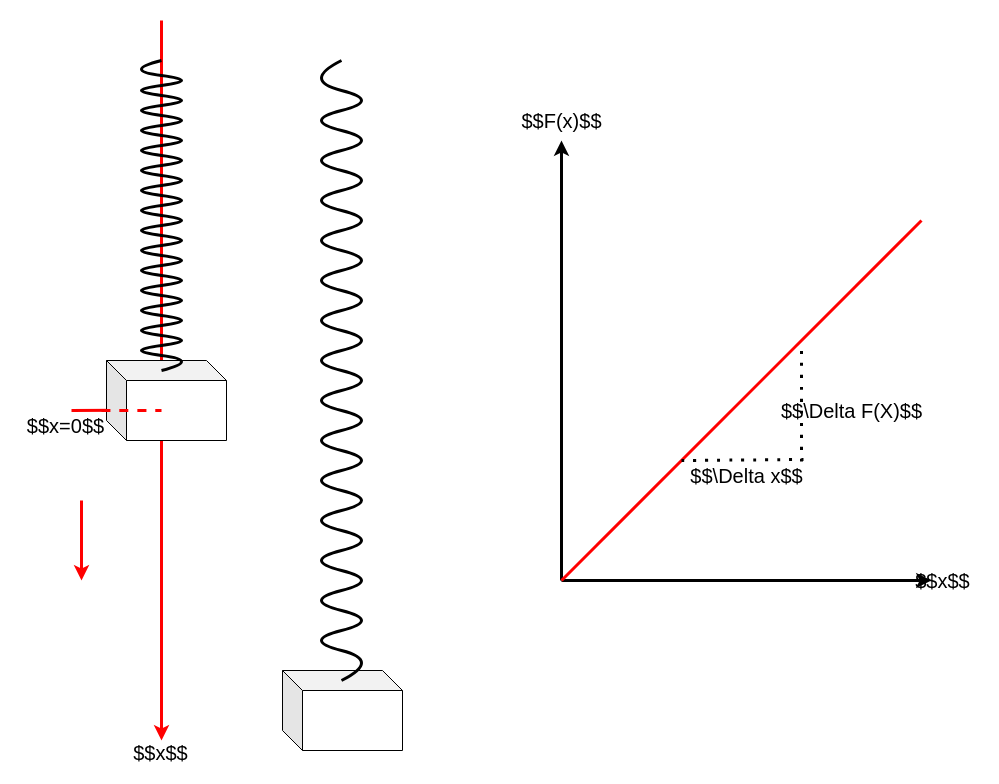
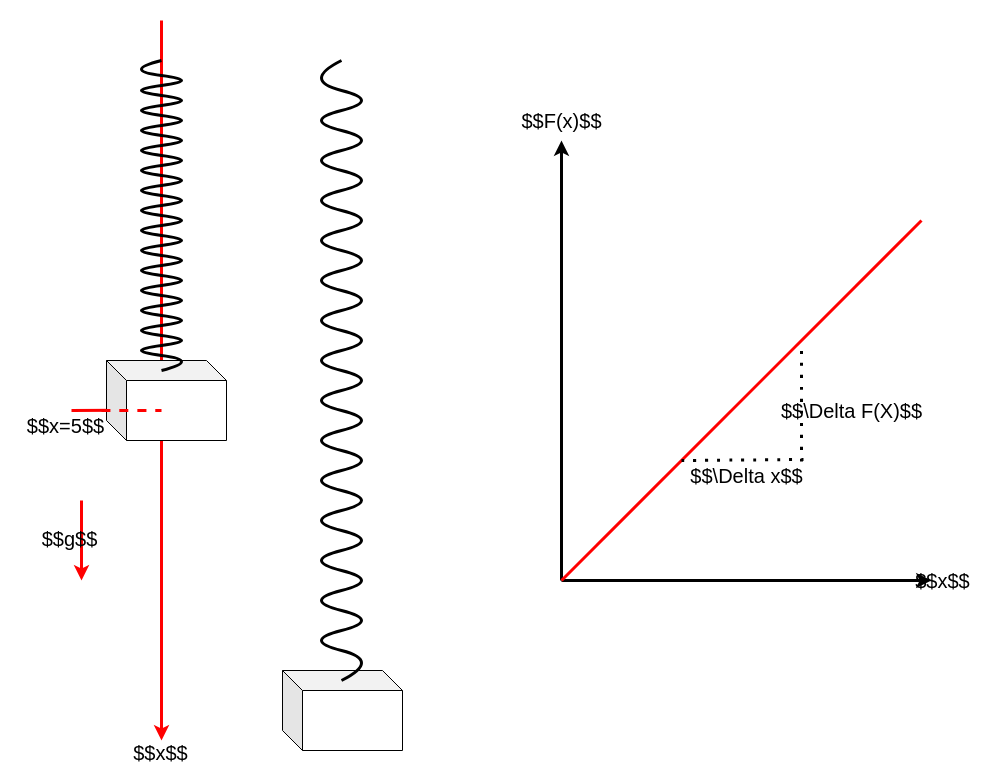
  <mxCell id="0" />
  <mxCell id="1" parent="0" />
  <mxCell id="2" value="" style="endArrow=none;html=1;fontSize=20;strokeColor=#FF0000;strokeWidth=3;curved=1;" edge="1" parent="1"><mxGeometry width="50" height="50" relative="1" as="geometry"><mxPoint x="71" y="410" as="sourcePoint" /><mxPoint x="166" y="409.5" as="targetPoint" /></mxGeometry></mxCell>
  <mxCell id="3" value="" style="endArrow=classic;html=1;fontSize=20;strokeColor=#FF0000;strokeWidth=3;curved=1;" edge="1" parent="1"><mxGeometry width="50" height="50" relative="1" as="geometry"><mxPoint x="161" y="20" as="sourcePoint" /><mxPoint x="161" y="740" as="targetPoint" /></mxGeometry></mxCell>
  <mxCell id="4" value="" style="shape=cube;whiteSpace=wrap;html=1;boundedLbl=1;backgroundOutline=1;darkOpacity=0.05;darkOpacity2=0.1;" vertex="1" parent="1"><mxGeometry x="106" y="360" width="120" height="80" as="geometry" /></mxCell>
  <mxCell id="5" value="" style="shape=cube;whiteSpace=wrap;html=1;boundedLbl=1;backgroundOutline=1;darkOpacity=0.05;darkOpacity2=0.1;" vertex="1" parent="1"><mxGeometry x="282" y="670" width="120" height="80" as="geometry" /></mxCell>
  <mxCell id="6" value="" style="endArrow=none;html=1;curved=1;strokeWidth=3;" edge="1" parent="1"><mxGeometry width="50" height="50" relative="1" as="geometry"><mxPoint x="341" y="680" as="sourcePoint" /><mxPoint x="341" y="60" as="targetPoint" /><Array as="points"><mxPoint x="381" y="660" /><mxPoint x="301" y="640" /><mxPoint x="381" y="620" /><mxPoint x="301" y="600" /><mxPoint x="381" y="580" /><mxPoint x="301" y="560" /><mxPoint x="381" y="540" /><mxPoint x="301" y="520" /><mxPoint x="381" y="500" /><mxPoint x="301" y="480" /><mxPoint x="381" y="460" /><mxPoint x="301" y="440" /><mxPoint x="381" y="420" /><mxPoint x="301" y="400" /><mxPoint x="381" y="380" /><mxPoint x="301" y="360" /><mxPoint x="381" y="340" /><mxPoint x="301" y="320" /><mxPoint x="381" y="300" /><mxPoint x="301" y="280" /><mxPoint x="381" y="260" /><mxPoint x="301" y="240" /><mxPoint x="381" y="220" /><mxPoint x="301" y="200" /><mxPoint x="381" y="180" /><mxPoint x="301" y="160" /><mxPoint x="381" y="140" /><mxPoint x="301" y="120" /><mxPoint x="381" y="100" /><mxPoint x="301" y="80" /></Array></mxGeometry></mxCell>
  <mxCell id="7" value="" style="endArrow=none;html=1;strokeWidth=3;curved=1;" edge="1" parent="1"><mxGeometry width="50" height="50" relative="1" as="geometry"><mxPoint x="161" y="370" as="sourcePoint" /><mxPoint x="161" y="60" as="targetPoint" /><Array as="points"><mxPoint x="201" y="360" /><mxPoint x="121" y="350" /><mxPoint x="201" y="340" /><mxPoint x="121" y="330" /><mxPoint x="201" y="320" /><mxPoint x="121" y="310" /><mxPoint x="201" y="300" /><mxPoint x="121" y="290" /><mxPoint x="201" y="280" /><mxPoint x="121" y="270" /><mxPoint x="201" y="260" /><mxPoint x="121" y="250" /><mxPoint x="201" y="240" /><mxPoint x="121" y="230" /><mxPoint x="201" y="220" /><mxPoint x="121" y="210" /><mxPoint x="201" y="200" /><mxPoint x="121" y="190" /><mxPoint x="201" y="180" /><mxPoint x="121" y="170" /><mxPoint x="201" y="160" /><mxPoint x="121" y="150" /><mxPoint x="201" y="140" /><mxPoint x="121" y="130" /><mxPoint x="201" y="120" /><mxPoint x="121" y="110" /><mxPoint x="201" y="100" /><mxPoint x="121" y="90" /><mxPoint x="201" y="80" /><mxPoint x="121" y="70" /></Array></mxGeometry></mxCell>
  <mxCell id="8" value="" style="endArrow=classic;html=1;strokeWidth=3;curved=1;" edge="1" parent="1"><mxGeometry width="50" height="50" relative="1" as="geometry"><mxPoint x="561" y="580" as="sourcePoint" /><mxPoint x="561" y="140" as="targetPoint" /></mxGeometry></mxCell>
  <mxCell id="9" value="" style="endArrow=classic;html=1;strokeWidth=3;curved=1;" edge="1" parent="1"><mxGeometry width="50" height="50" relative="1" as="geometry"><mxPoint x="561" y="580" as="sourcePoint" /><mxPoint x="931" y="580" as="targetPoint" /></mxGeometry></mxCell>
  <mxCell id="10" value="" style="endArrow=none;html=1;strokeWidth=3;curved=1;strokeColor=#FF0000;" edge="1" parent="1"><mxGeometry width="50" height="50" relative="1" as="geometry"><mxPoint x="561" y="580" as="sourcePoint" /><mxPoint x="921" y="220" as="targetPoint" /></mxGeometry></mxCell>
  <mxCell id="11" value="&lt;font style=&quot;font-size: 20px&quot;&gt;$$F(x)$$&lt;/font&gt;" style="text;html=1;resizable=0;autosize=1;align=center;verticalAlign=middle;points=[];fillColor=none;strokeColor=none;rounded=0;" vertex="1" parent="1"><mxGeometry x="511" y="110" width="100" height="20" as="geometry" /></mxCell>
  <mxCell id="12" value="&lt;font style=&quot;font-size: 20px&quot;&gt;$$x$$&lt;/font&gt;" style="text;html=1;resizable=0;autosize=1;align=center;verticalAlign=middle;points=[];fillColor=none;strokeColor=none;rounded=0;" vertex="1" parent="1"><mxGeometry x="907" y="570" width="70" height="20" as="geometry" /></mxCell>
  <mxCell id="13" value="" style="endArrow=none;dashed=1;html=1;dashPattern=1 3;strokeWidth=3;fontSize=20;curved=1;" edge="1" parent="1"><mxGeometry width="50" height="50" relative="1" as="geometry"><mxPoint x="681" y="460" as="sourcePoint" /><mxPoint x="803" y="459" as="targetPoint" /></mxGeometry></mxCell>
  <mxCell id="14" value="" style="endArrow=none;dashed=1;html=1;dashPattern=1 3;strokeWidth=3;fontSize=20;curved=1;" edge="1" parent="1"><mxGeometry width="50" height="50" relative="1" as="geometry"><mxPoint x="801" y="461" as="sourcePoint" /><mxPoint x="801" y="341" as="targetPoint" /></mxGeometry></mxCell>
  <mxCell id="15" value="&lt;font style=&quot;font-size: 20px&quot;&gt;$$\Delta x$$&lt;/font&gt;" style="text;html=1;resizable=0;autosize=1;align=center;verticalAlign=middle;points=[];fillColor=none;strokeColor=none;rounded=0;" vertex="1" parent="1"><mxGeometry x="681" y="465" width="130" height="20" as="geometry" /></mxCell>
  <mxCell id="16" value="&lt;font style=&quot;font-size: 20px&quot;&gt;$$\Delta F(X)$$&lt;/font&gt;" style="text;html=1;resizable=0;autosize=1;align=center;verticalAlign=middle;points=[];fillColor=none;strokeColor=none;rounded=0;" vertex="1" parent="1"><mxGeometry x="771" y="400" width="160" height="20" as="geometry" /></mxCell>
  <mxCell id="17" value="&lt;font style=&quot;font-size: 20px&quot;&gt;$$x$$&lt;/font&gt;" style="text;html=1;resizable=0;autosize=1;align=center;verticalAlign=middle;points=[];fillColor=none;strokeColor=none;rounded=0;" vertex="1" parent="1"><mxGeometry x="125" y="742" width="70" height="20" as="geometry" /></mxCell>
  <mxCell id="18" value="" style="endArrow=none;dashed=1;html=1;fontSize=20;strokeColor=#FF0000;strokeWidth=3;curved=1;" edge="1" parent="1"><mxGeometry width="50" height="50" relative="1" as="geometry"><mxPoint x="101" y="410" as="sourcePoint" /><mxPoint x="161" y="410" as="targetPoint" /></mxGeometry></mxCell>
- <mxCell id="19" value="&lt;font style=&quot;font-size: 20px&quot;&gt;$$x=0$$&lt;/font&gt;" style="text;html=1;resizable=0;autosize=1;align=center;verticalAlign=middle;points=[];fillColor=none;strokeColor=none;rounded=0;" vertex="1" parent="1"><mxGeometry x="20" y="415" width="90" height="20" as="geometry" /></mxCell>
+ <mxCell id="19" value="&lt;font style=&quot;font-size: 20px&quot;&gt;$$x=5$$&lt;/font&gt;" style="text;html=1;resizable=0;autosize=1;align=center;verticalAlign=middle;points=[];fillColor=none;strokeColor=none;rounded=0;" vertex="1" parent="1"><mxGeometry x="20" y="415" width="90" height="20" as="geometry" /></mxCell>
  <mxCell id="20" value="" style="endArrow=classic;html=1;fontSize=20;strokeColor=#FF0000;strokeWidth=3;curved=1;" edge="1" parent="1"><mxGeometry width="50" height="50" relative="1" as="geometry"><mxPoint x="81" y="500" as="sourcePoint" /><mxPoint x="81" y="580" as="targetPoint" /></mxGeometry></mxCell>
+ <mxCell id="21" value="&lt;font style=&quot;font-size: 20px&quot;&gt;$$g$$&lt;/font&gt;" style="text;html=1;resizable=0;autosize=1;align=center;verticalAlign=middle;points=[];fillColor=none;strokeColor=none;rounded=0;" vertex="1" parent="1"><mxGeometry x="34" y="528" width="70" height="20" as="geometry" /></mxCell>
